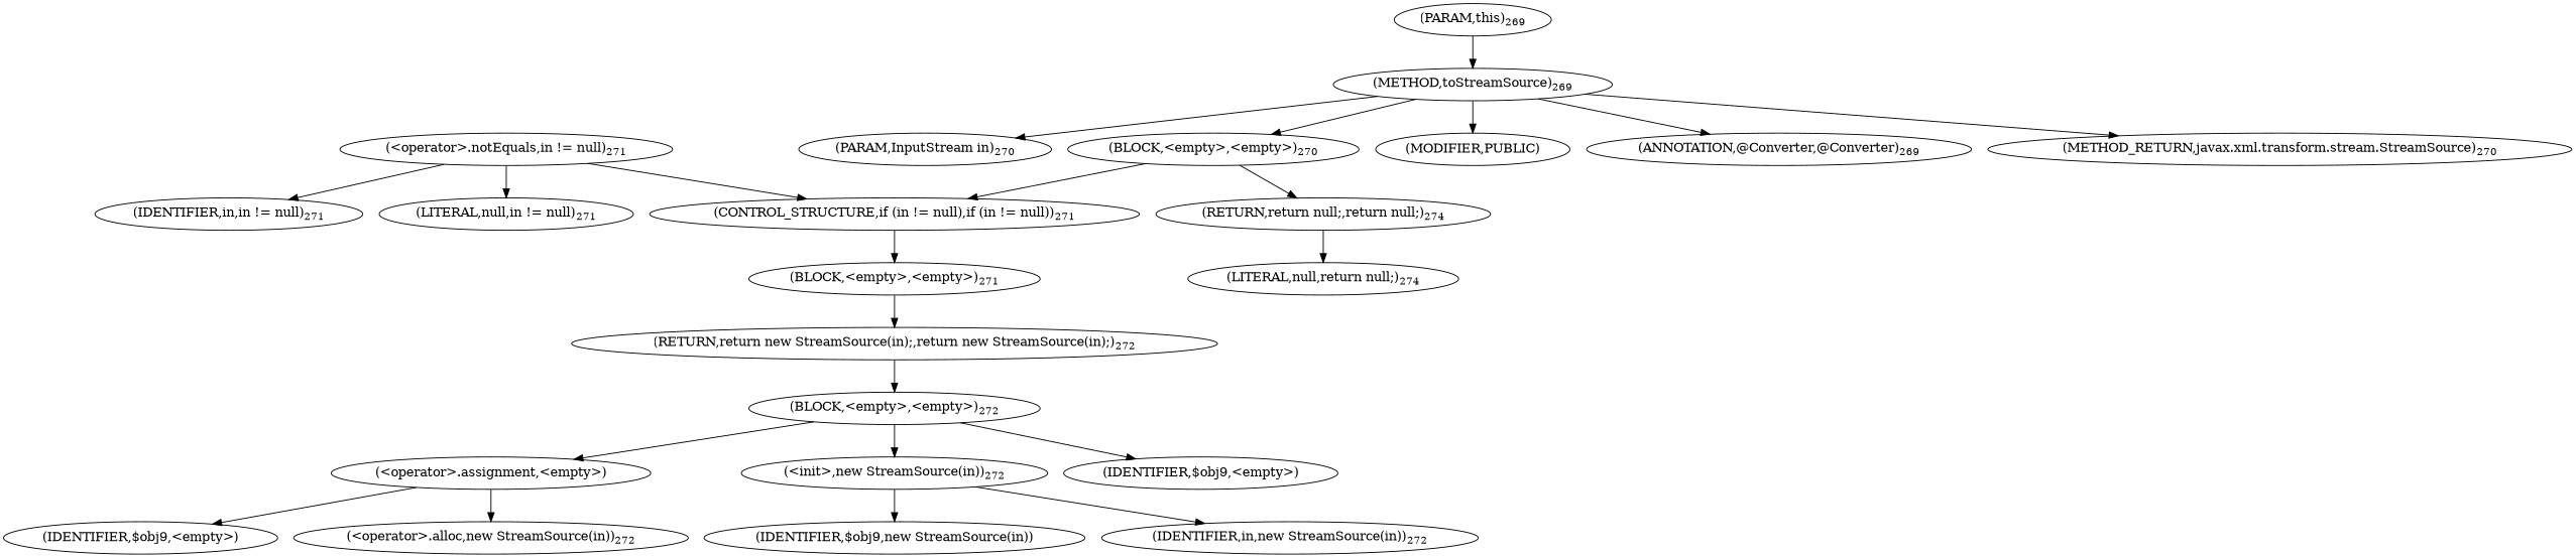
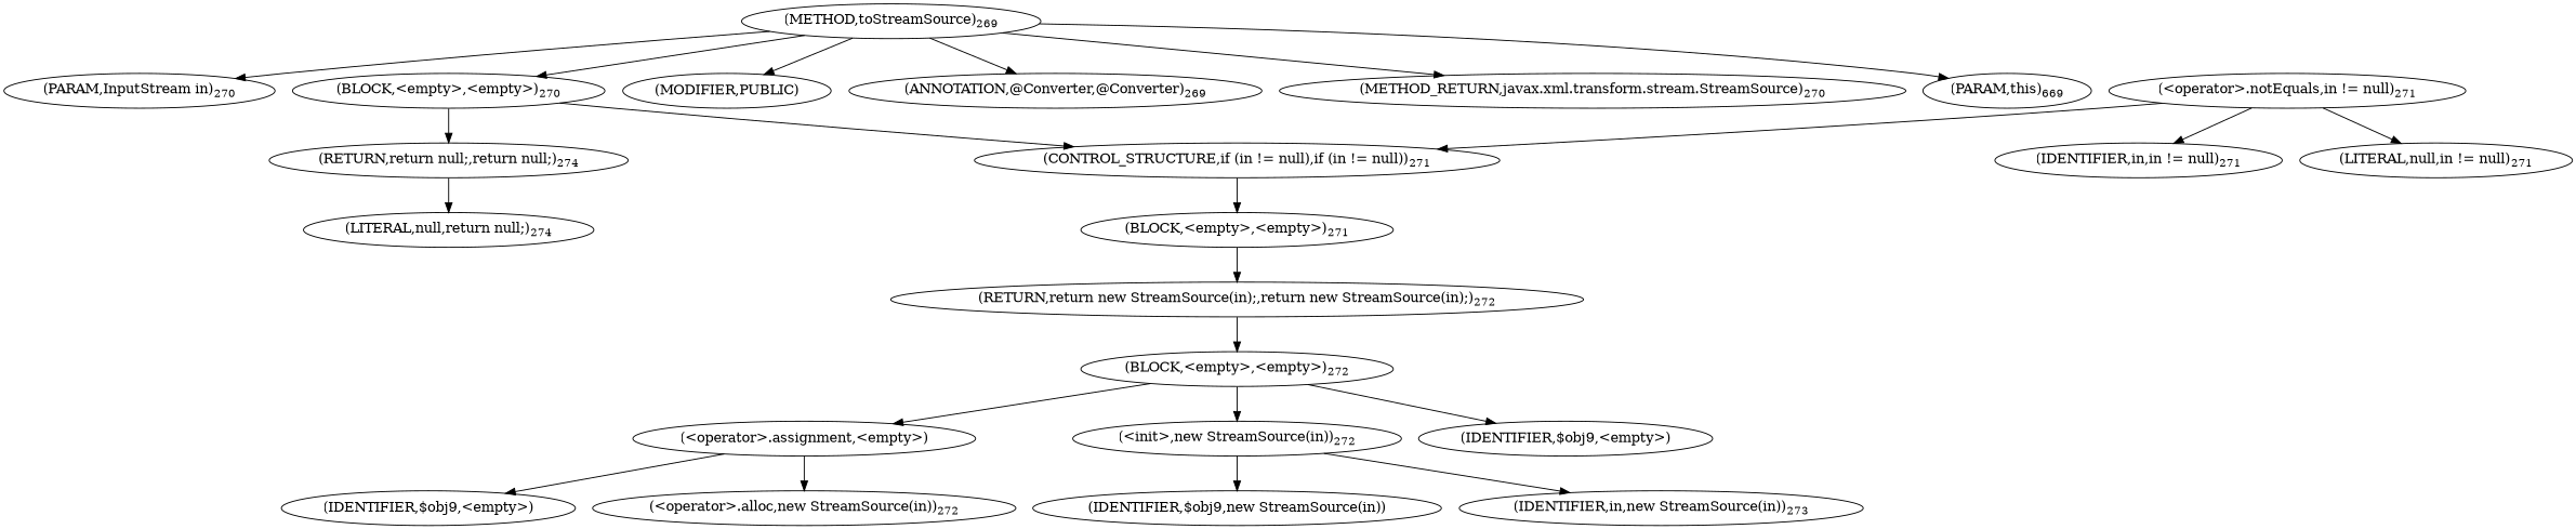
  digraph {
    n1 [label=<(METHOD,toStreamSource)<SUB>269</SUB>>]
-   n2 [label=<(PARAM,this)<SUB>269</SUB>>]
+   n2 [label=<(PARAM,this)<SUB>669</SUB>>]
    n3 [label=<(PARAM,InputStream in)<SUB>270</SUB>>]
    n4 [label=<(BLOCK,&lt;empty&gt;,&lt;empty&gt;)<SUB>270</SUB>>]
    n5 [label=<(MODIFIER,PUBLIC)>]
    n6 [label=<(ANNOTATION,@Converter,@Converter)<SUB>269</SUB>>]
    n7 [label=<(METHOD_RETURN,javax.xml.transform.stream.StreamSource)<SUB>270</SUB>>]
    n8 [label=<(CONTROL_STRUCTURE,if (in != null),if (in != null))<SUB>271</SUB>>]
    n9 [label=<(RETURN,return null;,return null;)<SUB>274</SUB>>]
    n10 [label=<(BLOCK,&lt;empty&gt;,&lt;empty&gt;)<SUB>271</SUB>>]
    n11 [label=<(LITERAL,null,return null;)<SUB>274</SUB>>]
    n12 [label=<(&lt;operator&gt;.notEquals,in != null)<SUB>271</SUB>>]
    n13 [label=<(IDENTIFIER,in,in != null)<SUB>271</SUB>>]
    n14 [label=<(LITERAL,null,in != null)<SUB>271</SUB>>]
    n15 [label=<(RETURN,return new StreamSource(in);,return new StreamSource(in);)<SUB>272</SUB>>]
    n16 [label=<(BLOCK,&lt;empty&gt;,&lt;empty&gt;)<SUB>272</SUB>>]
    n17 [label=<(&lt;operator&gt;.assignment,&lt;empty&gt;)>]
    n18 [label=<(&lt;init&gt;,new StreamSource(in))<SUB>272</SUB>>]
    n19 [label=<(IDENTIFIER,$obj9,&lt;empty&gt;)>]
    n20 [label=<(IDENTIFIER,$obj9,&lt;empty&gt;)>]
    n21 [label=<(&lt;operator&gt;.alloc,new StreamSource(in))<SUB>272</SUB>>]
    n22 [label=<(IDENTIFIER,$obj9,new StreamSource(in))>]
-   n23 [label=<(IDENTIFIER,in,new StreamSource(in))<SUB>272</SUB>>]
-   n2 -> n1
+   n23 [label=<(IDENTIFIER,in,new StreamSource(in))<SUB>273</SUB>>]
+   n1 -> n2
    n1 -> n3
    n1 -> n4
    n1 -> n5
    n1 -> n6
    n1 -> n7
    n4 -> n8
    n4 -> n9
    n8 -> n10
    n9 -> n11
    n10 -> n15
    n12 -> n8
    n12 -> n13
    n12 -> n14
    n15 -> n16
    n16 -> n17
    n16 -> n18
    n16 -> n19
    n17 -> n20
    n17 -> n21
    n18 -> n22
    n18 -> n23
  }
